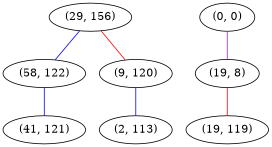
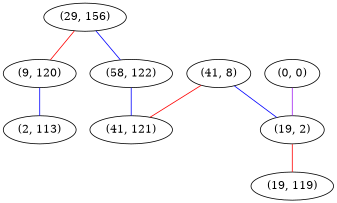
  graph {
    edge [color=blue weight=1]
    "(29, 156)"
    "(58, 122)"
    "(9, 120)"
    "(41, 121)"
    "(2, 113)"
    "(0, 0)"
-   "(19, 2)" [label="(19, 8)"]
+   "(19, 2)"
    "(19, 119)"
+   "(41, 8)"
    "(29, 156)" -- "(58, 122)"
    "(29, 156)" -- "(9, 120)" [color=red]
    "(58, 122)" -- "(41, 121)" [weight=3]
    "(9, 120)" -- "(2, 113)"
    "(0, 0)" -- "(19, 2)" [color=purple weight=4]
    "(19, 2)" -- "(19, 119)" [color=red]
+   "(41, 8)" -- "(41, 121)" [color=red]
+   "(41, 8)" -- "(19, 2)" [weight=3]
  }
